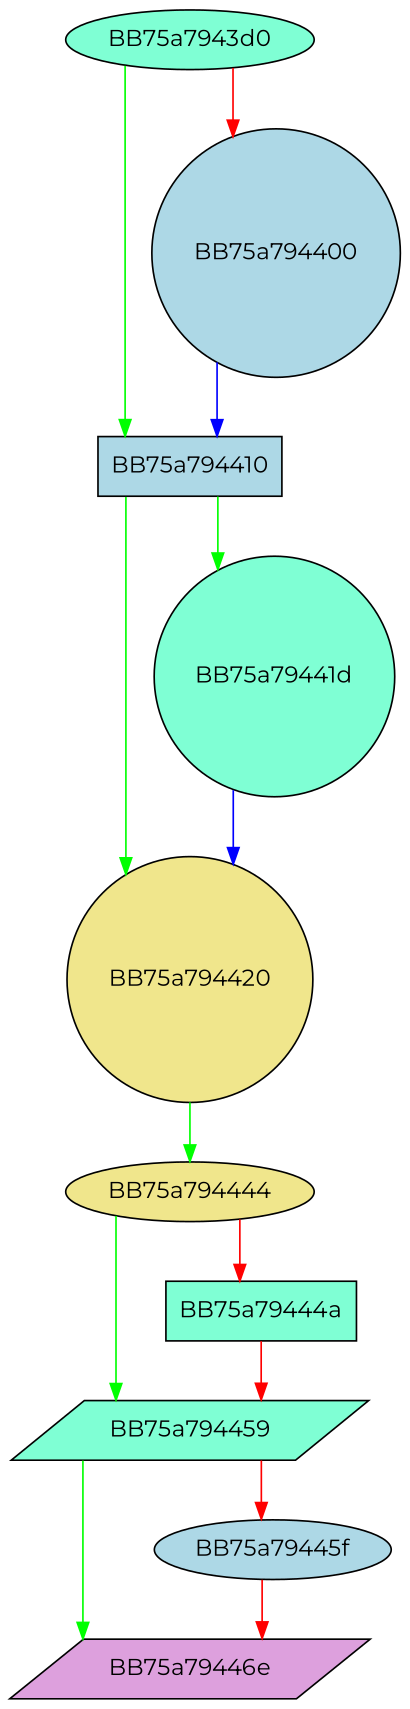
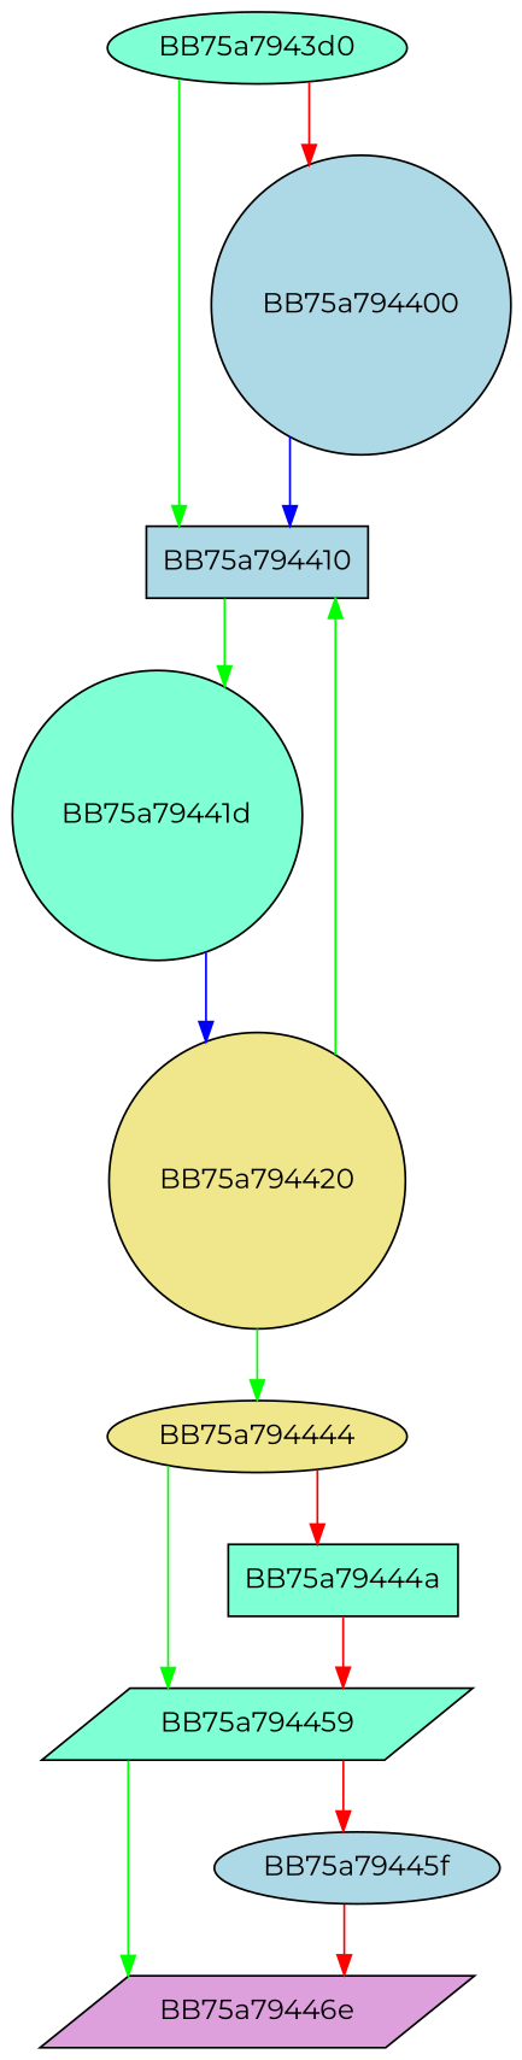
  digraph {
    fontname=Montserrat
    splines=ortho
    node [fillcolor=aquamarine fontname=Montserrat shape=ellipse style=filled]
    edge [color=green fontname=Montserrat]
    BB75a7943d0
    BB75a794410 [fillcolor=lightblue shape=box]
    BB75a794400 [fillcolor=lightblue shape=circle]
    BB75a794420 [fillcolor=khaki shape=circle]
    BB75a79441d [shape=circle]
    BB75a794444 [fillcolor=khaki]
    BB75a794459 [shape=parallelogram]
    BB75a79444a [shape=box]
    BB75a79446e [fillcolor=plum shape=parallelogram]
    BB75a79445f [fillcolor=lightblue]
    BB75a7943d0 -> BB75a794410
    BB75a7943d0 -> BB75a794400 [color=red]
-   BB75a794410 -> BB75a794420
+   BB75a794420 -> BB75a794410
    BB75a794410 -> BB75a79441d
    BB75a794400 -> BB75a794410 [color=blue]
    BB75a794420 -> BB75a794444
    BB75a79441d -> BB75a794420 [color=blue]
    BB75a794444 -> BB75a794459
    BB75a794444 -> BB75a79444a [color=red]
    BB75a794459 -> BB75a79446e
    BB75a794459 -> BB75a79445f [color=red]
    BB75a79444a -> BB75a794459 [color=red]
    BB75a79445f -> BB75a79446e [color=red]
  }
